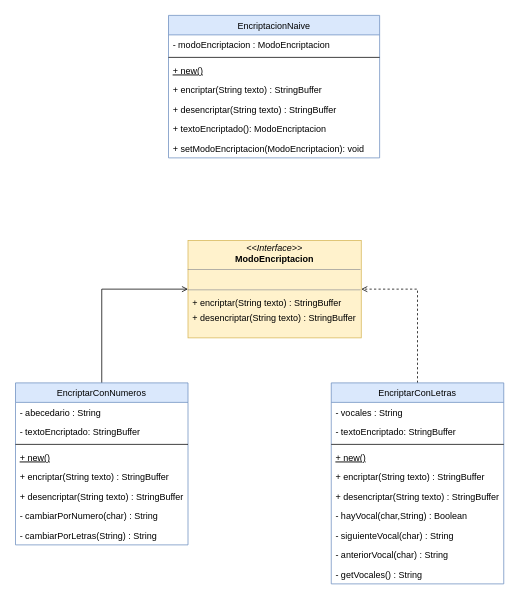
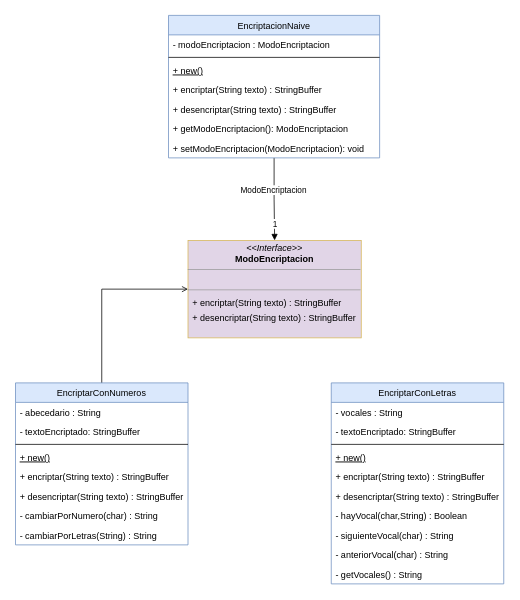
  <mxCell id="0" />
  <mxCell id="1" parent="0" />
+ <mxCell id="2" style="edgeStyle=orthogonalEdgeStyle;rounded=0;orthogonalLoop=1;jettySize=auto;html=1;endArrow=block;endFill=1;" parent="1" source="5" target="35" edge="1"><mxGeometry relative="1" as="geometry" /></mxCell>
+ <mxCell id="3" value="1" style="edgeLabel;html=1;align=center;verticalAlign=middle;resizable=0;points=[];" parent="2" vertex="1" connectable="0"><mxGeometry x="0.7" y="2" relative="1" as="geometry"><mxPoint x="-2" y="-6" as="offset" /></mxGeometry></mxCell>
+ <mxCell id="4" value="ModoEncriptacion" style="edgeLabel;html=1;align=center;verticalAlign=middle;resizable=0;points=[];" parent="2" vertex="1" connectable="0"><mxGeometry x="-0.235" y="-1" relative="1" as="geometry"><mxPoint as="offset" /></mxGeometry></mxCell>
  <mxCell id="5" value="EncriptacionNaive" style="swimlane;fontStyle=0;align=center;verticalAlign=top;childLayout=stackLayout;horizontal=1;startSize=26;horizontalStack=0;resizeParent=1;resizeLast=0;collapsible=1;marginBottom=0;rounded=0;shadow=0;strokeWidth=1;fillColor=#dae8fc;strokeColor=#6c8ebf;" parent="1" vertex="1"><mxGeometry x="224" y="20" width="281.5" height="190" as="geometry"><mxRectangle x="130" y="380" width="160" height="26" as="alternateBounds" /></mxGeometry></mxCell>
  <mxCell id="6" value="- modoEncriptacion : ModoEncriptacion" style="text;align=left;verticalAlign=top;spacingLeft=4;spacingRight=4;overflow=hidden;rotatable=0;points=[[0,0.5],[1,0.5]];portConstraint=eastwest;" parent="5" vertex="1"><mxGeometry y="26" width="281.5" height="26" as="geometry" /></mxCell>
  <mxCell id="7" value="" style="line;html=1;strokeWidth=1;align=left;verticalAlign=middle;spacingTop=-1;spacingLeft=3;spacingRight=3;rotatable=0;labelPosition=right;points=[];portConstraint=eastwest;" parent="5" vertex="1"><mxGeometry y="52" width="281.5" height="8" as="geometry" /></mxCell>
  <mxCell id="8" value="+ new()" style="text;align=left;verticalAlign=top;spacingLeft=4;spacingRight=4;overflow=hidden;rotatable=0;points=[[0,0.5],[1,0.5]];portConstraint=eastwest;fontStyle=4" parent="5" vertex="1"><mxGeometry y="60" width="281.5" height="26" as="geometry" /></mxCell>
  <mxCell id="9" value="+ encriptar(String texto) : StringBuffer" style="text;align=left;verticalAlign=top;spacingLeft=4;spacingRight=4;overflow=hidden;rotatable=0;points=[[0,0.5],[1,0.5]];portConstraint=eastwest;fontStyle=0" parent="5" vertex="1"><mxGeometry y="86" width="281.5" height="26" as="geometry" /></mxCell>
  <mxCell id="10" value="+ desencriptar(String texto) : StringBuffer" style="text;align=left;verticalAlign=top;spacingLeft=4;spacingRight=4;overflow=hidden;rotatable=0;points=[[0,0.5],[1,0.5]];portConstraint=eastwest;fontStyle=0" parent="5" vertex="1"><mxGeometry y="112" width="281.5" height="26" as="geometry" /></mxCell>
- <mxCell id="11" value="+ textoEncriptado(): ModoEncriptacion" style="text;align=left;verticalAlign=top;spacingLeft=4;spacingRight=4;overflow=hidden;rotatable=0;points=[[0,0.5],[1,0.5]];portConstraint=eastwest;" parent="5" vertex="1"><mxGeometry y="138" width="281.5" height="26" as="geometry" /></mxCell>
+ <mxCell id="11" value="+ getModoEncriptacion(): ModoEncriptacion" style="text;align=left;verticalAlign=top;spacingLeft=4;spacingRight=4;overflow=hidden;rotatable=0;points=[[0,0.5],[1,0.5]];portConstraint=eastwest;" parent="5" vertex="1"><mxGeometry y="138" width="281.5" height="26" as="geometry" /></mxCell>
  <mxCell id="12" value="+ setModoEncriptacion(ModoEncriptacion): void" style="text;align=left;verticalAlign=top;spacingLeft=4;spacingRight=4;overflow=hidden;rotatable=0;points=[[0,0.5],[1,0.5]];portConstraint=eastwest;" parent="5" vertex="1"><mxGeometry y="164" width="281.5" height="26" as="geometry" /></mxCell>
- <mxCell id="13" style="edgeStyle=orthogonalEdgeStyle;rounded=0;orthogonalLoop=1;jettySize=auto;html=1;entryX=1;entryY=0.5;entryDx=0;entryDy=0;dashed=1;endArrow=open;endFill=0;" parent="1" source="14" target="35" edge="1"><mxGeometry relative="1" as="geometry" /></mxCell>
  <mxCell id="14" value="EncriptarConLetras" style="swimlane;fontStyle=0;align=center;verticalAlign=top;childLayout=stackLayout;horizontal=1;startSize=26;horizontalStack=0;resizeParent=1;resizeLast=0;collapsible=1;marginBottom=0;rounded=0;shadow=0;strokeWidth=1;fillColor=#dae8fc;strokeColor=#6c8ebf;" parent="1" vertex="1"><mxGeometry x="441" y="510" width="230" height="268" as="geometry"><mxRectangle x="130" y="380" width="160" height="26" as="alternateBounds" /></mxGeometry></mxCell>
  <mxCell id="15" value="- vocales : String" style="text;align=left;verticalAlign=top;spacingLeft=4;spacingRight=4;overflow=hidden;rotatable=0;points=[[0,0.5],[1,0.5]];portConstraint=eastwest;" vertex="1" parent="14"><mxGeometry y="26" width="230" height="26" as="geometry" /></mxCell>
  <mxCell id="16" value="- textoEncriptado: StringBuffer" style="text;align=left;verticalAlign=top;spacingLeft=4;spacingRight=4;overflow=hidden;rotatable=0;points=[[0,0.5],[1,0.5]];portConstraint=eastwest;" vertex="1" parent="14"><mxGeometry y="52" width="230" height="26" as="geometry" /></mxCell>
  <mxCell id="17" value="" style="line;html=1;strokeWidth=1;align=left;verticalAlign=middle;spacingTop=-1;spacingLeft=3;spacingRight=3;rotatable=0;labelPosition=right;points=[];portConstraint=eastwest;" parent="14" vertex="1"><mxGeometry y="78" width="230" height="8" as="geometry" /></mxCell>
  <mxCell id="18" value="+ new()" style="text;align=left;verticalAlign=top;spacingLeft=4;spacingRight=4;overflow=hidden;rotatable=0;points=[[0,0.5],[1,0.5]];portConstraint=eastwest;fontStyle=4" parent="14" vertex="1"><mxGeometry y="86" width="230" height="26" as="geometry" /></mxCell>
  <mxCell id="19" value="+ encriptar(String texto) : StringBuffer" style="text;align=left;verticalAlign=top;spacingLeft=4;spacingRight=4;overflow=hidden;rotatable=0;points=[[0,0.5],[1,0.5]];portConstraint=eastwest;fontStyle=0" parent="14" vertex="1"><mxGeometry y="112" width="230" height="26" as="geometry" /></mxCell>
  <mxCell id="20" value="+ desencriptar(String texto) : StringBuffer" style="text;align=left;verticalAlign=top;spacingLeft=4;spacingRight=4;overflow=hidden;rotatable=0;points=[[0,0.5],[1,0.5]];portConstraint=eastwest;fontStyle=0" parent="14" vertex="1"><mxGeometry y="138" width="230" height="26" as="geometry" /></mxCell>
  <mxCell id="21" value="- hayVocal(char,String) : Boolean" style="text;align=left;verticalAlign=top;spacingLeft=4;spacingRight=4;overflow=hidden;rotatable=0;points=[[0,0.5],[1,0.5]];portConstraint=eastwest;fontStyle=0" vertex="1" parent="14"><mxGeometry y="164" width="230" height="26" as="geometry" /></mxCell>
  <mxCell id="22" value="- siguienteVocal(char) : String" style="text;align=left;verticalAlign=top;spacingLeft=4;spacingRight=4;overflow=hidden;rotatable=0;points=[[0,0.5],[1,0.5]];portConstraint=eastwest;fontStyle=0" vertex="1" parent="14"><mxGeometry y="190" width="230" height="26" as="geometry" /></mxCell>
  <mxCell id="23" value="- anteriorVocal(char) : String" style="text;align=left;verticalAlign=top;spacingLeft=4;spacingRight=4;overflow=hidden;rotatable=0;points=[[0,0.5],[1,0.5]];portConstraint=eastwest;fontStyle=0" vertex="1" parent="14"><mxGeometry y="216" width="230" height="26" as="geometry" /></mxCell>
  <mxCell id="24" value="- getVocales() : String" style="text;align=left;verticalAlign=top;spacingLeft=4;spacingRight=4;overflow=hidden;rotatable=0;points=[[0,0.5],[1,0.5]];portConstraint=eastwest;fontStyle=0" vertex="1" parent="14"><mxGeometry y="242" width="230" height="26" as="geometry" /></mxCell>
  <mxCell id="25" style="edgeStyle=orthogonalEdgeStyle;rounded=0;orthogonalLoop=1;jettySize=auto;html=1;entryX=0;entryY=0.5;entryDx=0;entryDy=0;dashed=0;endArrow=open;endFill=0;" parent="1" source="26" target="35" edge="1"><mxGeometry relative="1" as="geometry" /></mxCell>
  <mxCell id="26" value="EncriptarConNumeros" style="swimlane;fontStyle=0;align=center;verticalAlign=top;childLayout=stackLayout;horizontal=1;startSize=26;horizontalStack=0;resizeParent=1;resizeLast=0;collapsible=1;marginBottom=0;rounded=0;shadow=0;strokeWidth=1;fillColor=#dae8fc;strokeColor=#6c8ebf;" parent="1" vertex="1"><mxGeometry x="20" y="510" width="230" height="216" as="geometry"><mxRectangle x="130" y="380" width="160" height="26" as="alternateBounds" /></mxGeometry></mxCell>
  <mxCell id="27" value="- abecedario : String" style="text;align=left;verticalAlign=top;spacingLeft=4;spacingRight=4;overflow=hidden;rotatable=0;points=[[0,0.5],[1,0.5]];portConstraint=eastwest;" vertex="1" parent="26"><mxGeometry y="26" width="230" height="26" as="geometry" /></mxCell>
  <mxCell id="28" value="- textoEncriptado: StringBuffer" style="text;align=left;verticalAlign=top;spacingLeft=4;spacingRight=4;overflow=hidden;rotatable=0;points=[[0,0.5],[1,0.5]];portConstraint=eastwest;" vertex="1" parent="26"><mxGeometry y="52" width="230" height="26" as="geometry" /></mxCell>
  <mxCell id="29" value="" style="line;html=1;strokeWidth=1;align=left;verticalAlign=middle;spacingTop=-1;spacingLeft=3;spacingRight=3;rotatable=0;labelPosition=right;points=[];portConstraint=eastwest;" parent="26" vertex="1"><mxGeometry y="78" width="230" height="8" as="geometry" /></mxCell>
  <mxCell id="30" value="+ new()" style="text;align=left;verticalAlign=top;spacingLeft=4;spacingRight=4;overflow=hidden;rotatable=0;points=[[0,0.5],[1,0.5]];portConstraint=eastwest;fontStyle=4" parent="26" vertex="1"><mxGeometry y="86" width="230" height="26" as="geometry" /></mxCell>
  <mxCell id="31" value="+ encriptar(String texto) : StringBuffer" style="text;align=left;verticalAlign=top;spacingLeft=4;spacingRight=4;overflow=hidden;rotatable=0;points=[[0,0.5],[1,0.5]];portConstraint=eastwest;fontStyle=0" parent="26" vertex="1"><mxGeometry y="112" width="230" height="26" as="geometry" /></mxCell>
  <mxCell id="32" value="+ desencriptar(String texto) : StringBuffer" style="text;align=left;verticalAlign=top;spacingLeft=4;spacingRight=4;overflow=hidden;rotatable=0;points=[[0,0.5],[1,0.5]];portConstraint=eastwest;fontStyle=0" parent="26" vertex="1"><mxGeometry y="138" width="230" height="26" as="geometry" /></mxCell>
  <mxCell id="33" value="- cambiarPorNumero(char) : String" style="text;align=left;verticalAlign=top;spacingLeft=4;spacingRight=4;overflow=hidden;rotatable=0;points=[[0,0.5],[1,0.5]];portConstraint=eastwest;fontStyle=0" vertex="1" parent="26"><mxGeometry y="164" width="230" height="26" as="geometry" /></mxCell>
  <mxCell id="34" value="- cambiarPorLetras(String) : String" style="text;align=left;verticalAlign=top;spacingLeft=4;spacingRight=4;overflow=hidden;rotatable=0;points=[[0,0.5],[1,0.5]];portConstraint=eastwest;fontStyle=0" vertex="1" parent="26"><mxGeometry y="190" width="230" height="26" as="geometry" /></mxCell>
- <mxCell id="35" value="&lt;p style=&quot;margin: 0px ; margin-top: 4px ; text-align: center&quot;&gt;&lt;i&gt;&amp;lt;&amp;lt;Interface&amp;gt;&amp;gt;&lt;/i&gt;&lt;br&gt;&lt;b&gt;ModoEncriptacion&lt;/b&gt;&lt;/p&gt;&lt;hr size=&quot;1&quot;&gt;&lt;p style=&quot;margin: 0px ; margin-left: 4px&quot;&gt;&lt;br&gt;&lt;/p&gt;&lt;hr size=&quot;1&quot;&gt;&lt;p style=&quot;margin: 0px ; margin-left: 4px&quot;&gt;&lt;br&gt;&lt;/p&gt;" style="verticalAlign=top;align=left;overflow=fill;fontSize=12;fontFamily=Helvetica;html=1;fillColor=#fff2cc;strokeColor=#d6b656;" parent="1" vertex="1"><mxGeometry x="250" y="320" width="231" height="130" as="geometry" /></mxCell>
+ <mxCell id="35" value="&lt;p style=&quot;margin: 0px ; margin-top: 4px ; text-align: center&quot;&gt;&lt;i&gt;&amp;lt;&amp;lt;Interface&amp;gt;&amp;gt;&lt;/i&gt;&lt;br&gt;&lt;b&gt;ModoEncriptacion&lt;/b&gt;&lt;/p&gt;&lt;hr size=&quot;1&quot;&gt;&lt;p style=&quot;margin: 0px ; margin-left: 4px&quot;&gt;&lt;br&gt;&lt;/p&gt;&lt;hr size=&quot;1&quot;&gt;&lt;p style=&quot;margin: 0px ; margin-left: 4px&quot;&gt;&lt;br&gt;&lt;/p&gt;" style="verticalAlign=top;align=left;overflow=fill;fontSize=12;fontFamily=Helvetica;html=1;fillColor=#e1d5e7;strokeColor=#d6b656;" parent="1" vertex="1"><mxGeometry x="250" y="320" width="231" height="130" as="geometry" /></mxCell>
  <mxCell id="36" value="+ encriptar(String texto) : StringBuffer" style="text;align=left;verticalAlign=top;spacingLeft=4;spacingRight=4;overflow=hidden;rotatable=0;points=[[0,0.5],[1,0.5]];portConstraint=eastwest;fontStyle=0" parent="1" vertex="1"><mxGeometry x="250" y="390" width="230" height="26" as="geometry" /></mxCell>
  <mxCell id="37" value="+ desencriptar(String texto) : StringBuffer" style="text;align=left;verticalAlign=top;spacingLeft=4;spacingRight=4;overflow=hidden;rotatable=0;points=[[0,0.5],[1,0.5]];portConstraint=eastwest;fontStyle=0" parent="1" vertex="1"><mxGeometry x="250" y="410" width="230" height="26" as="geometry" /></mxCell>
